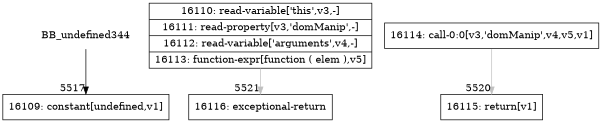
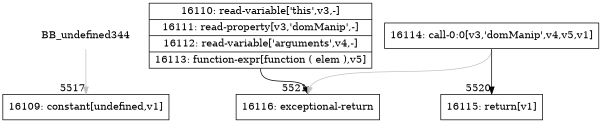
  digraph {
    rankdir=TD
    node [shape=record]
    edge [headport=n tailport=s]
    n1 [label=BB_undefined344 shape=none]
    n2 [label="{16109: constant[undefined,v1]}"]
    n3 [label="{16110: read-variable['this',v3,-]|16111: read-property[v3,'domManip',-]|16112: read-variable['arguments',v4,-]|16113: function-expr[function ( elem ),v5]}"]
    n4 [label="{16116: exceptional-return}"]
    n5 [label="{16114: call-0:0[v3,'domManip',v4,v5,v1]}"]
    n6 [label="{16115: return[v1]}"]
-   n1 -> n2 [headlabel="    5517"]
-   n3 -> n4 [color=gray headlabel="      5521"]
-   n5 -> n6 [headlabel="      5520" color=gray]
+   n1 -> n2 [headlabel="    5517" color=gray]
+   n3 -> n4 [color=black headlabel="      5521"]
+   n5 -> n4 [color=gray]
+   n5 -> n6 [headlabel="      5520"]
  }
